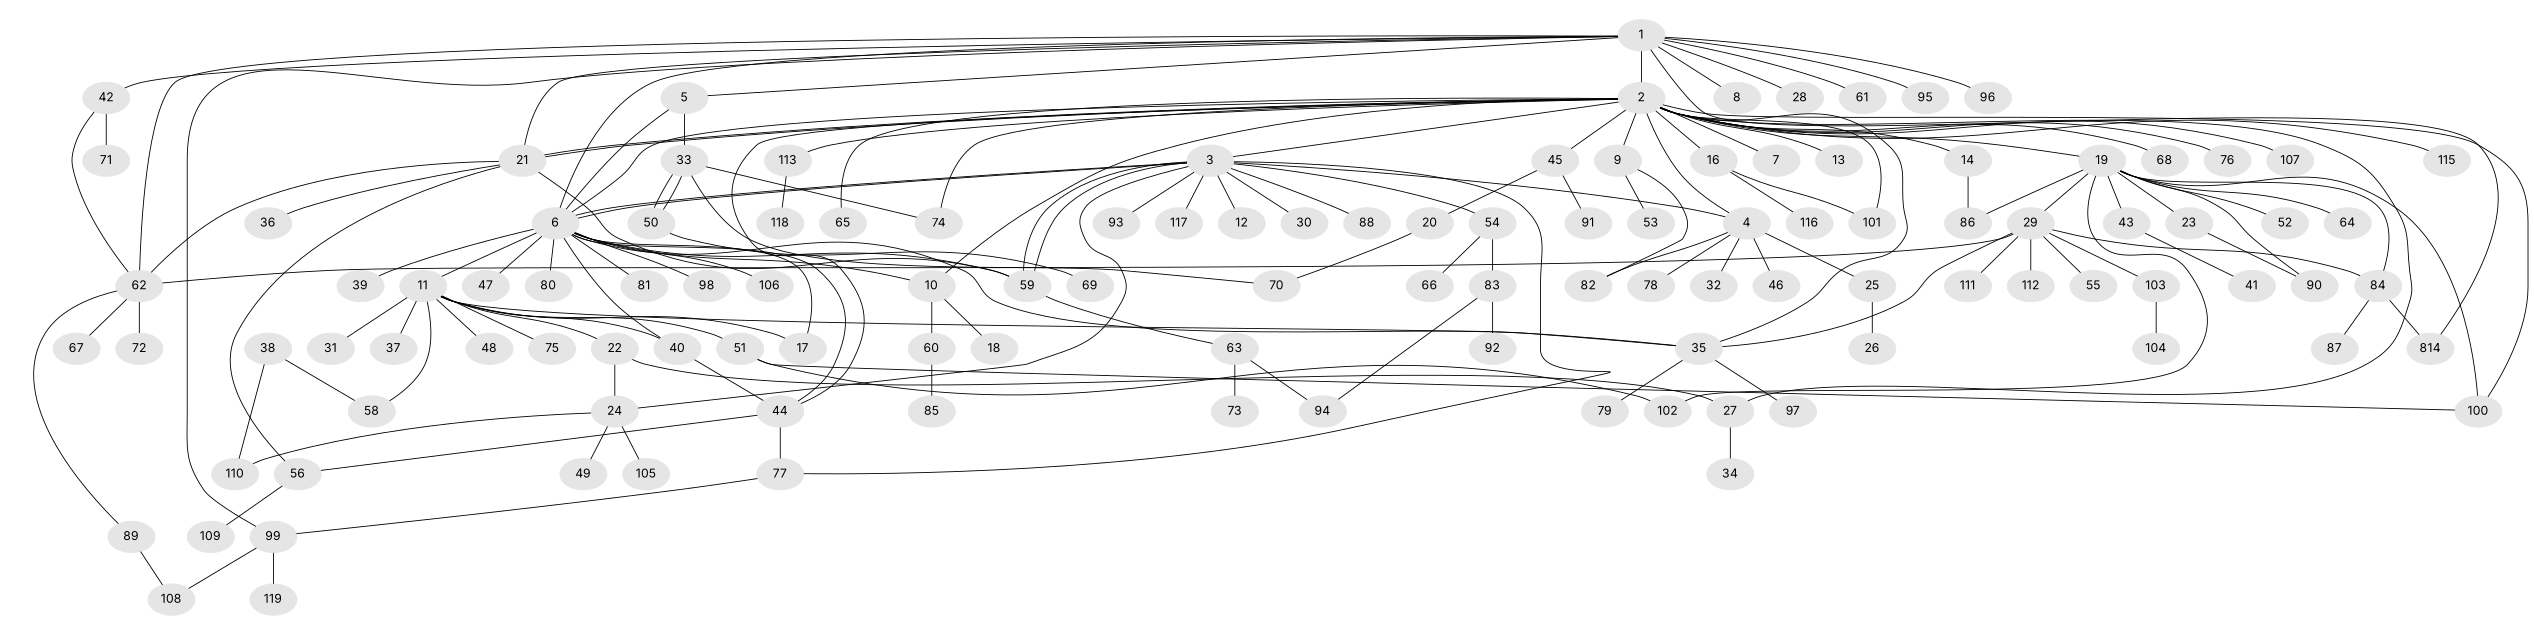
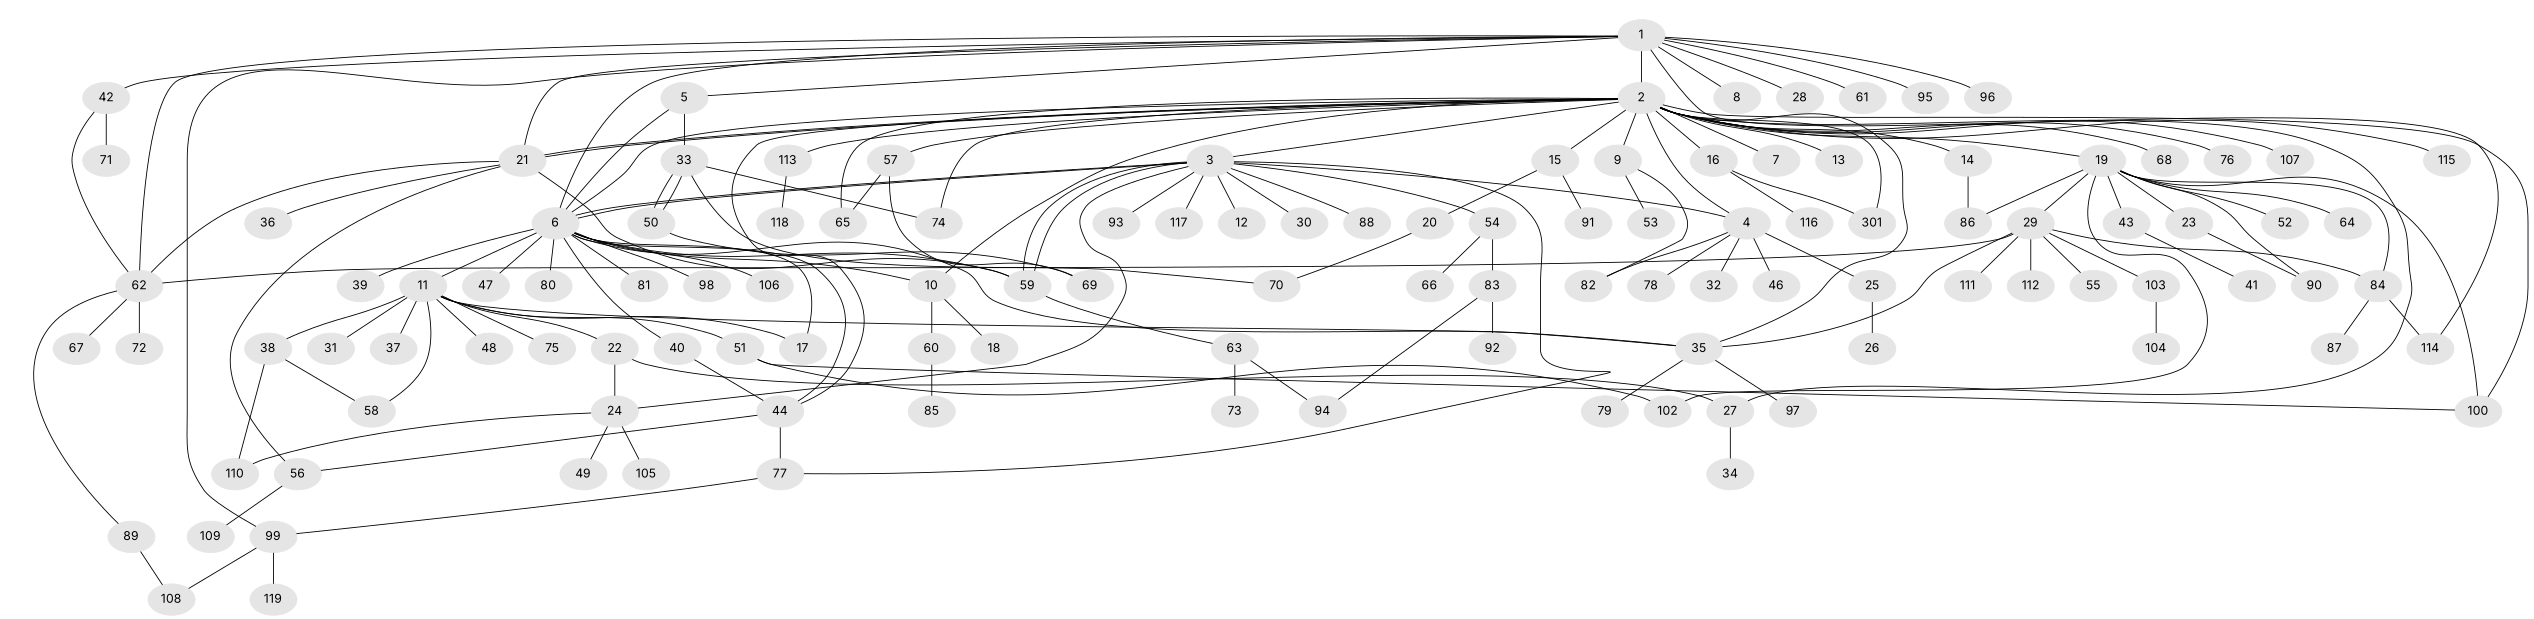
  graph {
    fontname=Inter
    node [color=gray90 fontname=Inter style=filled]
    edge [fontname=Inter]
    1
    2
    5
    6
    8
    21
    28
    42
    61
    62
    95
    96
    99
-   114 [label=814]
+   114
    3
    4
    7
    9
    10
    13
    14
-   15 [label=45]
+   15
    16
    19
    27
    35
    44
+   57
    65
    68
    74
    76
    100
-   101
+   101 [label=301]
    107
    113
    115
    33
    59
    11
    17
    39
    40
    47
    80
    81
    98
    106
    36
    56
    71
    67
    72
    89
    108
    119
    12
    24
    30
    54
    77
    88
    93
    117
    25
    32
    46
    78
    82
    53
    18
    60
    86
    20
    91
    116
    23
    29
    43
    52
    64
    84
    90
    102
    34
    79
    97
    69
    118
    49
    105
    110
    66
    83
    63
    26
    70
    50
    22
    31
    37
    38
    48
    51
    58
    75
    85
    55
    103
    111
    112
    41
    87
    109
    104
    94
    92
    73
    1 -- 2
    1 -- 5
    1 -- 6
    1 -- 8
    1 -- 21
    1 -- 28
    1 -- 42
    1 -- 61
    1 -- 62
    1 -- 95
    1 -- 96
    1 -- 99
    1 -- 114
    2 -- 6
    2 -- 21
    2 -- 21
    2 -- 3
    2 -- 4
    2 -- 7
    2 -- 9
    2 -- 10
    2 -- 13
    2 -- 14
    2 -- 15
    2 -- 16
    2 -- 19
    2 -- 27
    2 -- 35
    2 -- 44
+   2 -- 57
    2 -- 65
    2 -- 68
    2 -- 74
    2 -- 76
    2 -- 100
    2 -- 101
    2 -- 107
    2 -- 113
    2 -- 115
    5 -- 6
    5 -- 33
    6 -- 10
    6 -- 35
    6 -- 44
    6 -- 59
    6 -- 11
    6 -- 17
    6 -- 39
    6 -- 40
    6 -- 47
    6 -- 80
    6 -- 81
    6 -- 98
    6 -- 106
    21 -- 62
    21 -- 59
    21 -- 36
    21 -- 56
    42 -- 62
    42 -- 71
    62 -- 67
    62 -- 72
    62 -- 89
    99 -- 108
    99 -- 119
    3 -- 6
    3 -- 6
    3 -- 4
    3 -- 59
    3 -- 59
    3 -- 12
    3 -- 24
    3 -- 30
    3 -- 54
    3 -- 77
    3 -- 88
    3 -- 93
    3 -- 117
    4 -- 25
    4 -- 32
    4 -- 46
    4 -- 78
    4 -- 82
    9 -- 82
    9 -- 53
    10 -- 18
    10 -- 60
    14 -- 86
    15 -- 20
    15 -- 91
    16 -- 101
    16 -- 116
    19 -- 100
    19 -- 86
    19 -- 23
    19 -- 29
    19 -- 43
    19 -- 52
    19 -- 64
    19 -- 84
    19 -- 90
    19 -- 102
    27 -- 34
    35 -- 79
    35 -- 97
    44 -- 56
    44 -- 77
+   57 -- 65
+   57 -- 69
    113 -- 118
    33 -- 74
    33 -- 70
    33 -- 50
    33 -- 50
    59 -- 63
    11 -- 35
    11 -- 17
    11 -- 22
    11 -- 31
    11 -- 37
-   11 -- 40
+   11 -- 38
    11 -- 48
    11 -- 51
    11 -- 58
    11 -- 75
    40 -- 44
    56 -- 109
    89 -- 108
    24 -- 49
    24 -- 105
    24 -- 110
    54 -- 66
    54 -- 83
    77 -- 99
    25 -- 26
    60 -- 85
    20 -- 70
    23 -- 90
    29 -- 62
    29 -- 35
    29 -- 84
    29 -- 55
    29 -- 103
    29 -- 111
    29 -- 112
    43 -- 41
    84 -- 114
    84 -- 87
    83 -- 94
    83 -- 92
    63 -- 94
    63 -- 73
    50 -- 69
    22 -- 27
    22 -- 24
    38 -- 110
    38 -- 58
    51 -- 100
    51 -- 102
    103 -- 104
  }
